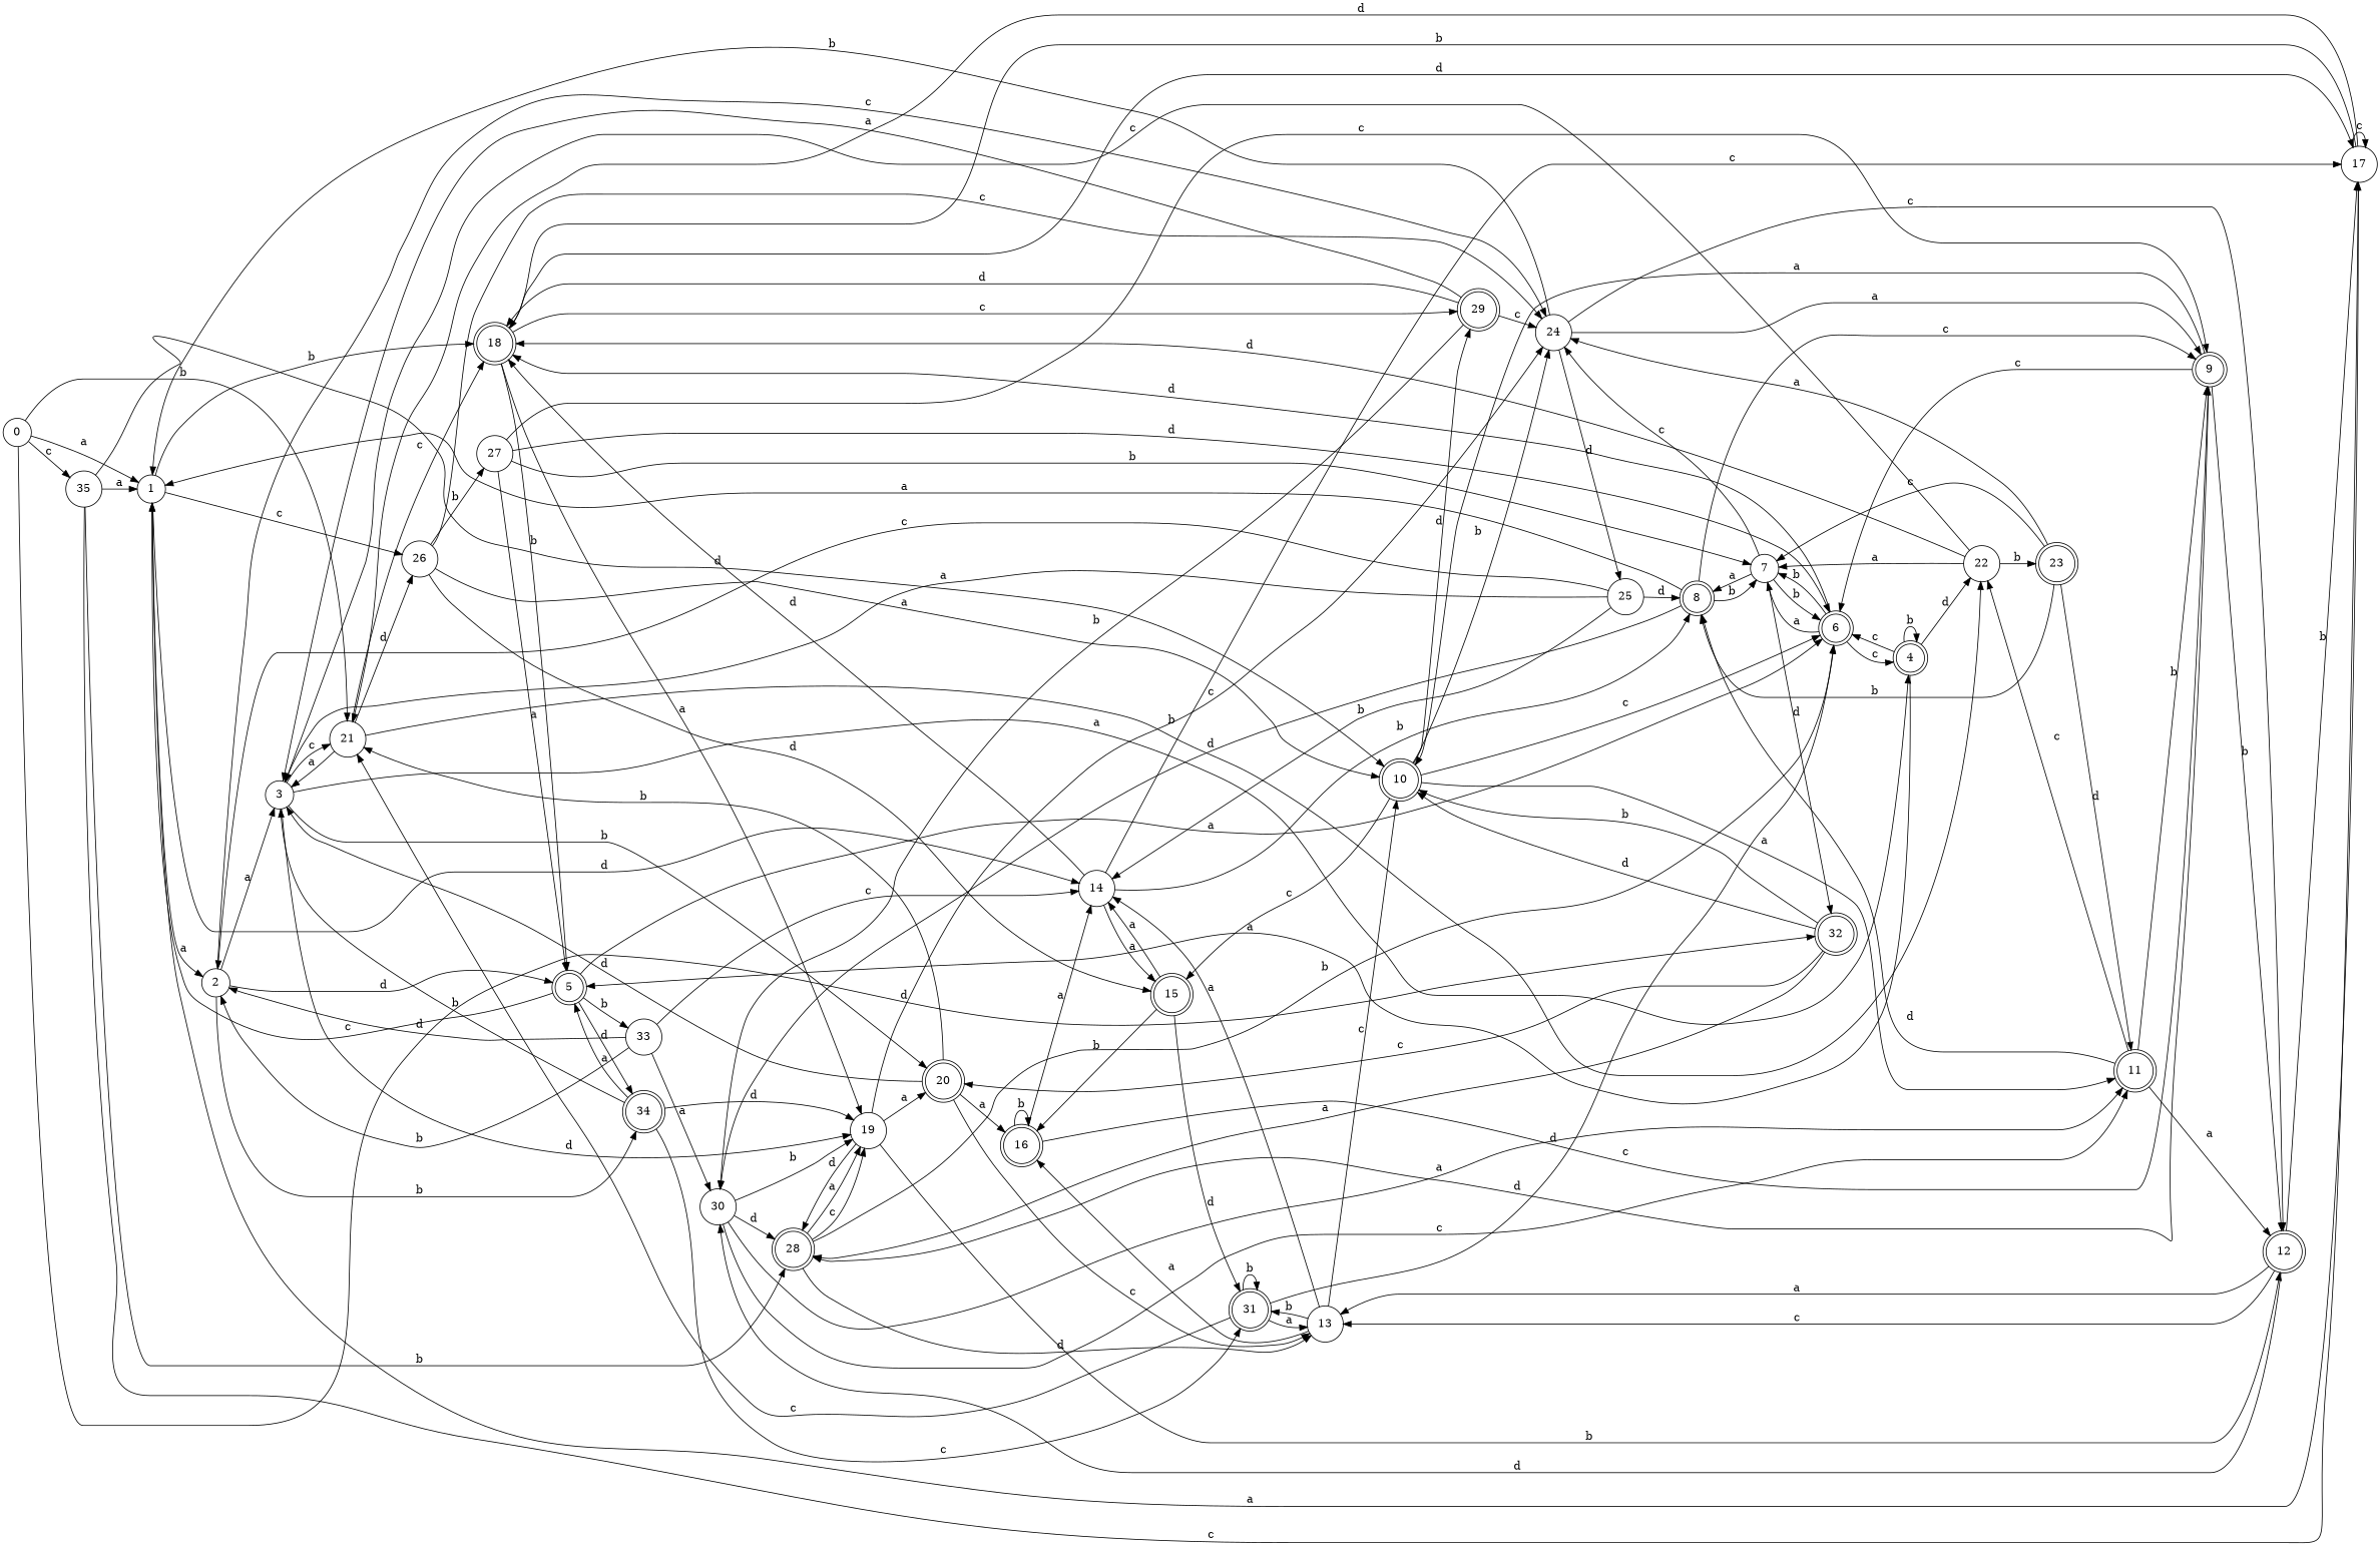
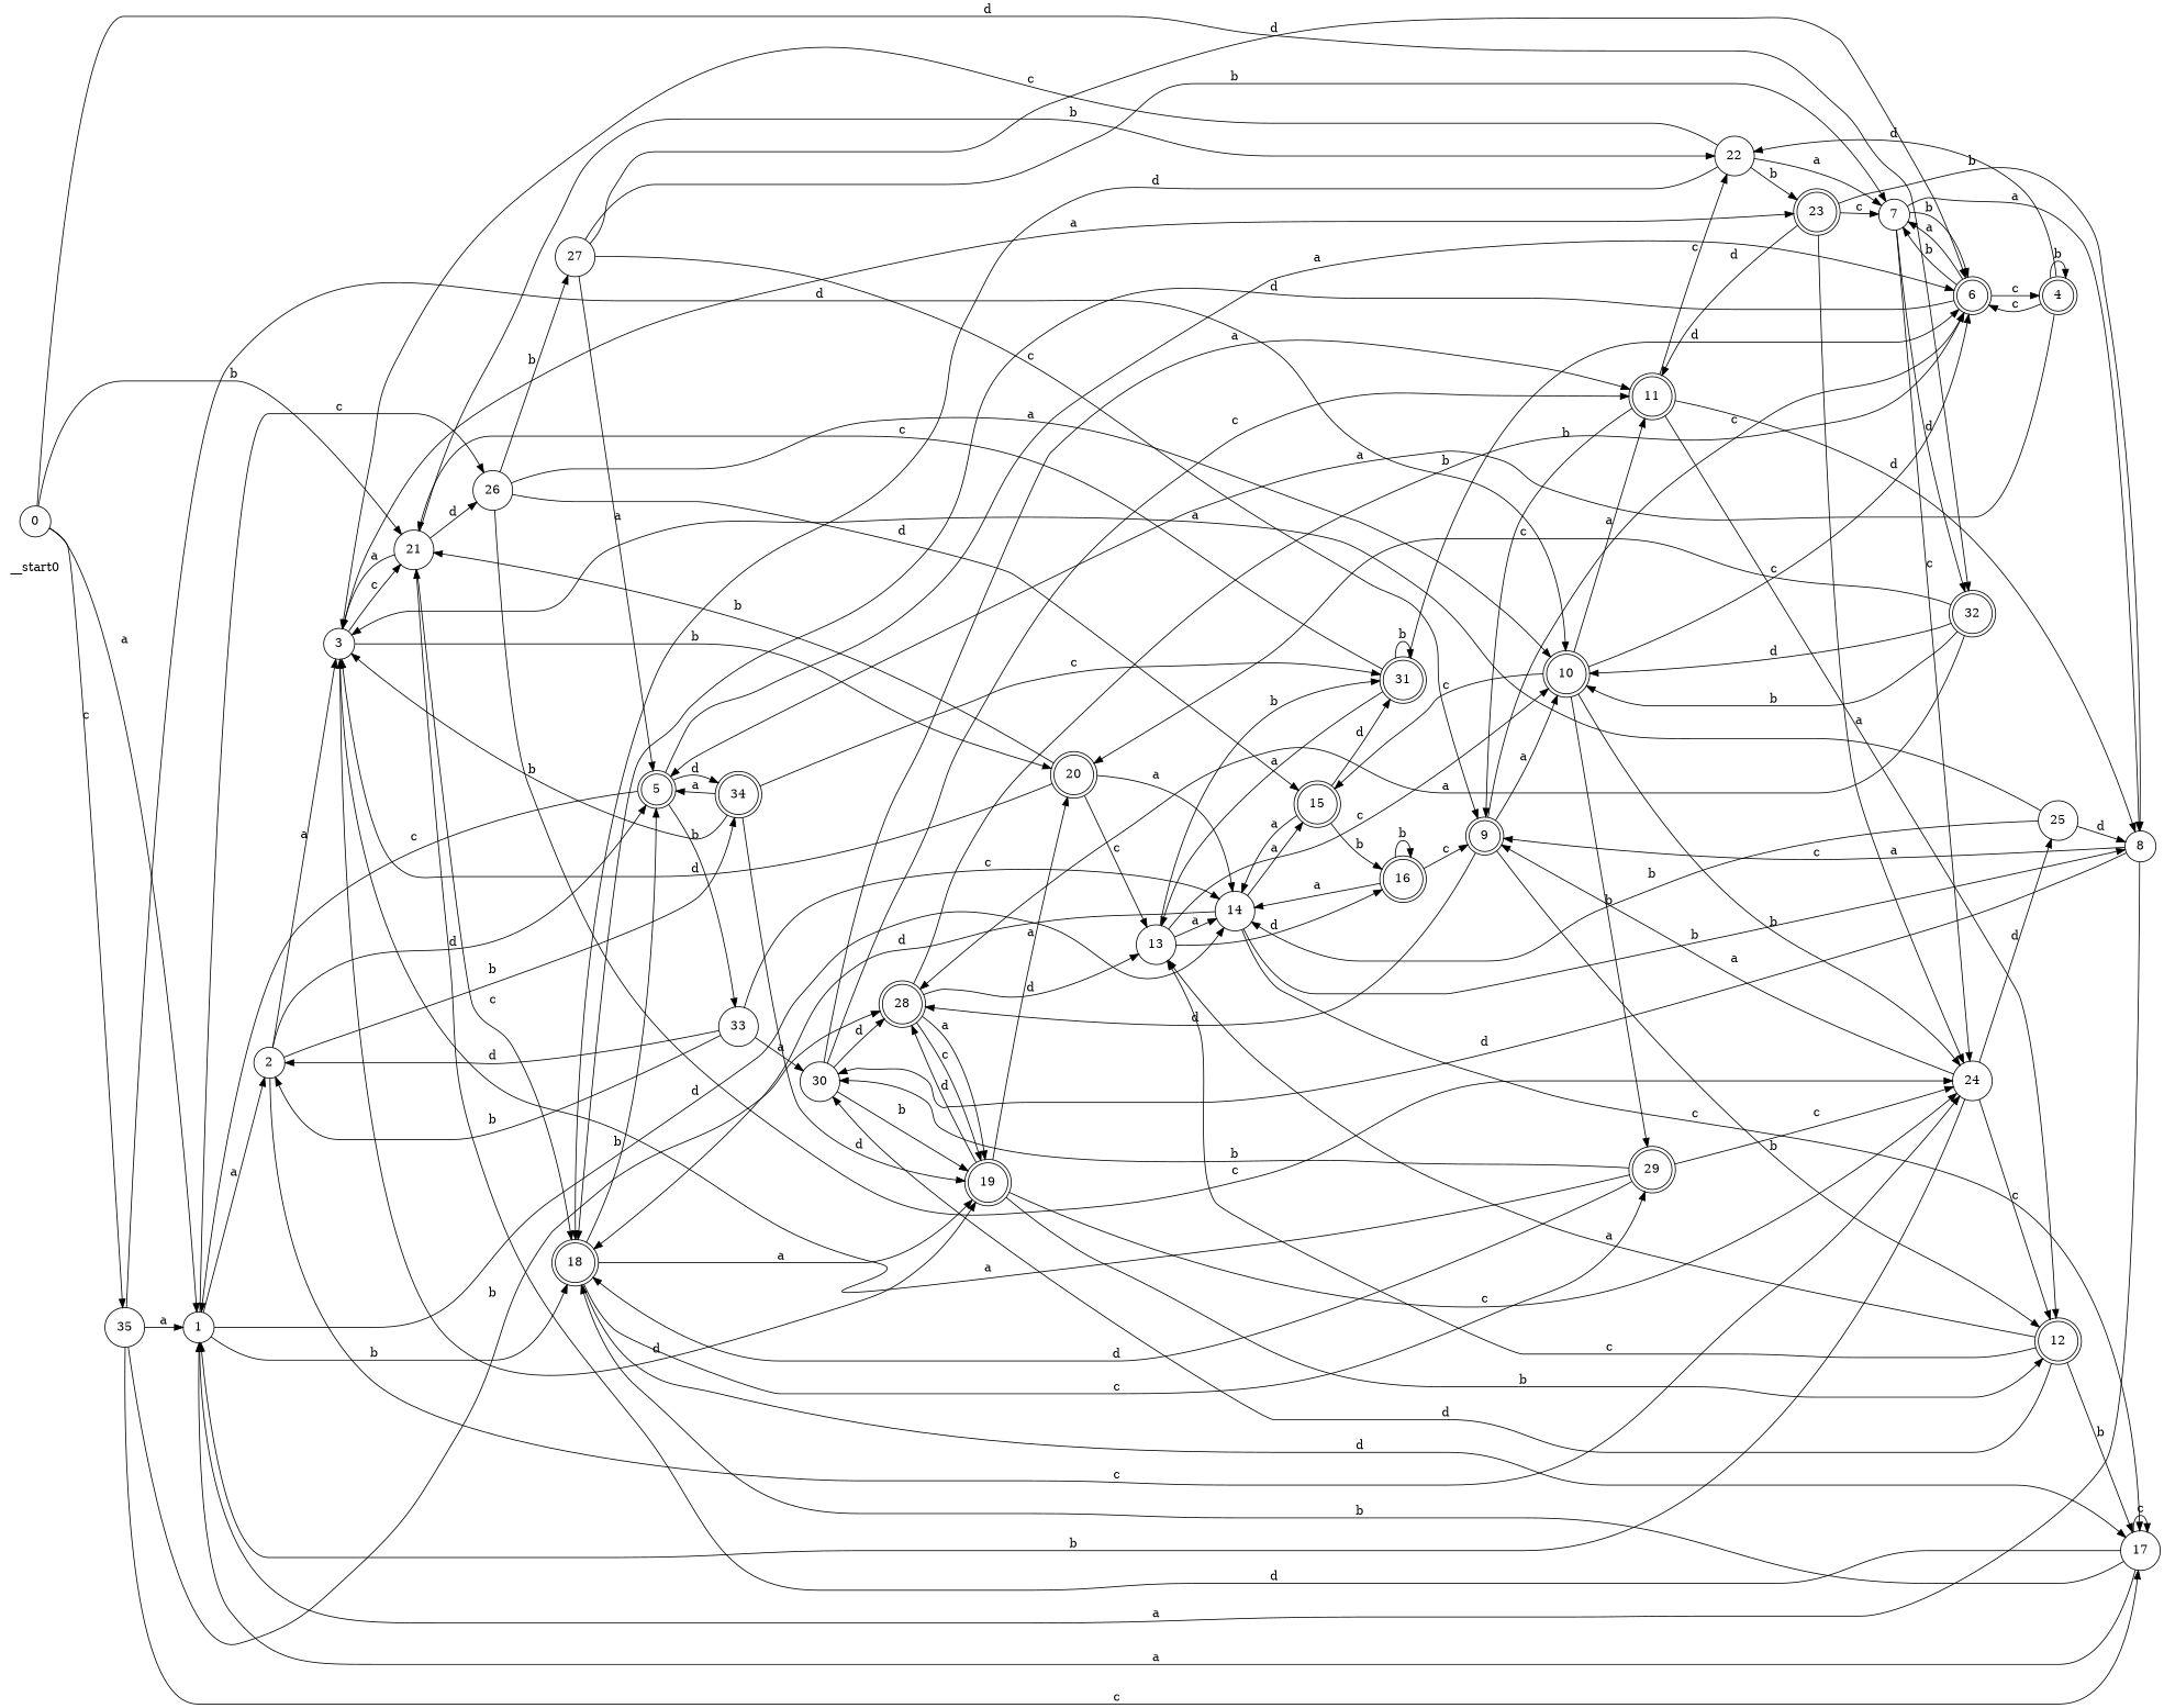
  digraph {
    rankdir=LR
    node [shape=circle color=black fillcolor=white style="rounded,filled"]
+   __start0 [shape=none color="" fillcolor="" style=""]
    n2 [label=0 style=filled]
    n3 [label=1 style=filled]
    n4 [label=21 style=filled]
    n5 [label=32 shape=doublecircle]
    n6 [label=35 style=filled]
    n7 [label=2 style=filled]
    n8 [label=14 style=filled]
    n9 [label=18 shape=doublecircle]
    n10 [label=26 style=filled]
    n11 [label=3 style=filled]
    n12 [label=22 style=filled]
    n13 [label=20 shape=doublecircle]
    n14 [label=10 shape=doublecircle]
    n15 [label=28 shape=doublecircle]
    n16 [label=17 style=filled]
    n17 [label=5 shape=doublecircle]
    n18 [label=24 style=filled]
    n19 [label=34 shape=doublecircle]
-   n20 [label=8 shape=doublecircle style=filled]
+   n20 [label=8 style=filled]
    n21 [label=15 shape=doublecircle]
-   n22 [label=19]
+   n22 [label=19 shape=doublecircle]
    n23 [label=29 shape=doublecircle]
    n24 [label=27 style=filled]
    n25 [label=4 shape=doublecircle]
    n26 [label=6 shape=doublecircle]
    n27 [label=33 style=filled]
    n28 [label=9 shape=doublecircle]
    n29 [label=12 shape=doublecircle]
    n30 [label=25]
    n31 [label=31 shape=doublecircle]
    n32 [label=13 style=filled]
    n33 [label=16 shape=doublecircle]
    n34 [label=7 style=filled]
    n35 [label=23 shape=doublecircle]
    n36 [label=30 style=filled]
    n37 [label=11 shape=doublecircle]
    n2 -> n3 [label=a]
    n2 -> n4 [label=b]
    n2 -> n5 [label=d]
    n2 -> n6 [label=c]
    n3 -> n7 [label=a]
    n3 -> n8 [label=d]
    n3 -> n9 [label=b]
    n3 -> n10 [label=c]
    n4 -> n9 [label=c]
    n4 -> n10 [label=d]
    n4 -> n11 [label=a]
    n4 -> n12 [label=b]
    n5 -> n13 [label=c]
    n5 -> n14 [label=b]
    n5 -> n14 [label=d]
    n5 -> n15 [label=a]
    n6 -> n3 [label=a]
    n6 -> n14 [label=d]
    n6 -> n15 [label=b]
    n6 -> n16 [label=c]
    n7 -> n11 [label=a]
    n7 -> n17 [label=d]
    n7 -> n18 [label=c]
    n7 -> n19 [label=b]
    n8 -> n9 [label=d]
    n8 -> n16 [label=c]
    n8 -> n20 [label=b]
    n8 -> n21 [label=a]
    n9 -> n16 [label=d]
    n9 -> n17 [label=b]
    n9 -> n22 [label=a]
    n9 -> n23 [label=c]
    n10 -> n14 [label=a]
    n10 -> n18 [label=c]
    n10 -> n21 [label=d]
    n10 -> n24 [label=b]
    n11 -> n4 [label=c]
    n11 -> n13 [label=b]
    n11 -> n22 [label=d]
-   n11 -> n25 [label=a]
+   n11 -> n35 [label=a]
    n12 -> n9 [label=d]
    n12 -> n11 [label=c]
    n12 -> n34 [label=a]
    n12 -> n35 [label=b]
    n13 -> n4 [label=b]
    n13 -> n11 [label=d]
    n13 -> n32 [label=c]
-   n13 -> n33 [label=a]
+   n13 -> n8 [label=a]
    n14 -> n18 [label=b]
    n14 -> n21 [label=c]
-   n14 -> n23 [label=d]
+   n14 -> n23 [label=b]
    n14 -> n26 [label=c]
    n14 -> n37 [label=a]
    n15 -> n22 [label=a]
    n15 -> n22 [label=c]
    n15 -> n26 [label=b]
    n15 -> n32 [label=d]
    n16 -> n3 [label=a]
    n16 -> n4 [label=d]
    n16 -> n9 [label=b]
    n16 -> n16 [label=c]
    n17 -> n3 [label=c]
    n17 -> n19 [label=d]
    n17 -> n26 [label=a]
    n17 -> n27 [label=b]
    n18 -> n3 [label=b]
    n18 -> n28 [label=a]
    n18 -> n29 [label=c]
    n18 -> n30 [label=d]
    n19 -> n11 [label=b]
    n19 -> n17 [label=a]
    n19 -> n22 [label=d]
    n19 -> n31 [label=c]
    n20 -> n3 [label=a]
    n20 -> n28 [label=c]
-   n20 -> n34 [label=b]
    n20 -> n36 [label=d]
    n21 -> n8 [label=a]
    n21 -> n31 [label=d]
    n21 -> n33 [label=b]
    n22 -> n13 [label=a]
    n22 -> n15 [label=d]
    n22 -> n18 [label=c]
    n22 -> n29 [label=b]
    n23 -> n9 [label=d]
    n23 -> n11 [label=a]
    n23 -> n18 [label=c]
    n23 -> n36 [label=b]
    n24 -> n17 [label=a]
    n24 -> n26 [label=d]
    n24 -> n28 [label=c]
    n24 -> n34 [label=b]
    n25 -> n12 [label=d]
    n25 -> n17 [label=a]
    n25 -> n25 [label=b]
    n25 -> n26 [label=c]
    n26 -> n9 [label=d]
    n26 -> n25 [label=c]
    n26 -> n34 [label=a]
    n26 -> n34 [label=b]
    n27 -> n7 [label=b]
    n27 -> n7 [label=d]
    n27 -> n8 [label=c]
    n27 -> n36 [label=a]
    n28 -> n14 [label=a]
    n28 -> n15 [label=d]
    n28 -> n26 [label=c]
    n28 -> n29 [label=b]
    n29 -> n16 [label=b]
    n29 -> n32 [label=a]
    n29 -> n32 [label=c]
    n29 -> n36 [label=d]
-   n30 -> n7 [label=c]
    n30 -> n8 [label=b]
    n30 -> n11 [label=a]
    n30 -> n20 [label=d]
    n31 -> n4 [label=c]
    n31 -> n26 [label=d]
    n31 -> n31 [label=b]
    n31 -> n32 [label=a]
    n32 -> n8 [label=a]
    n32 -> n14 [label=c]
    n32 -> n31 [label=b]
-   n32 -> n33 [label=a]
+   n32 -> n33 [label=d]
    n33 -> n8 [label=a]
    n33 -> n28 [label=c]
    n33 -> n33 [label=b]
    n34 -> n5 [label=d]
    n34 -> n18 [label=c]
    n34 -> n20 [label=a]
    n34 -> n26 [label=b]
    n35 -> n18 [label=a]
    n35 -> n20 [label=b]
    n35 -> n34 [label=c]
    n35 -> n37 [label=d]
    n36 -> n15 [label=d]
    n36 -> n22 [label=b]
    n36 -> n37 [label=a]
    n36 -> n37 [label=c]
    n37 -> n12 [label=c]
    n37 -> n20 [label=d]
    n37 -> n28 [label=b]
    n37 -> n29 [label=a]
  }
